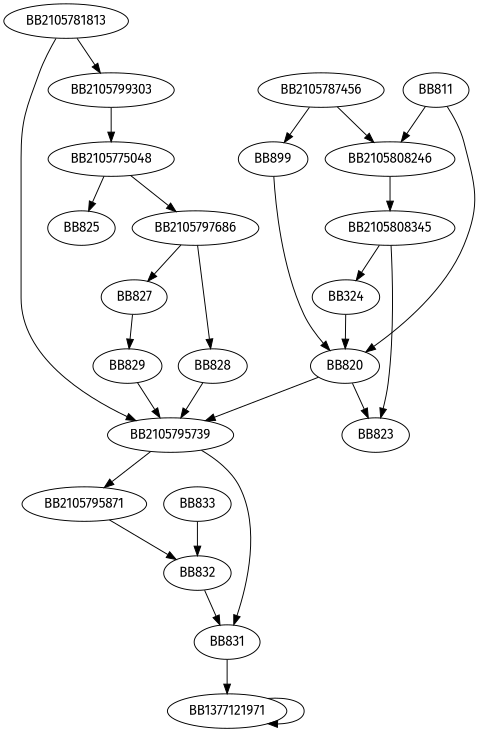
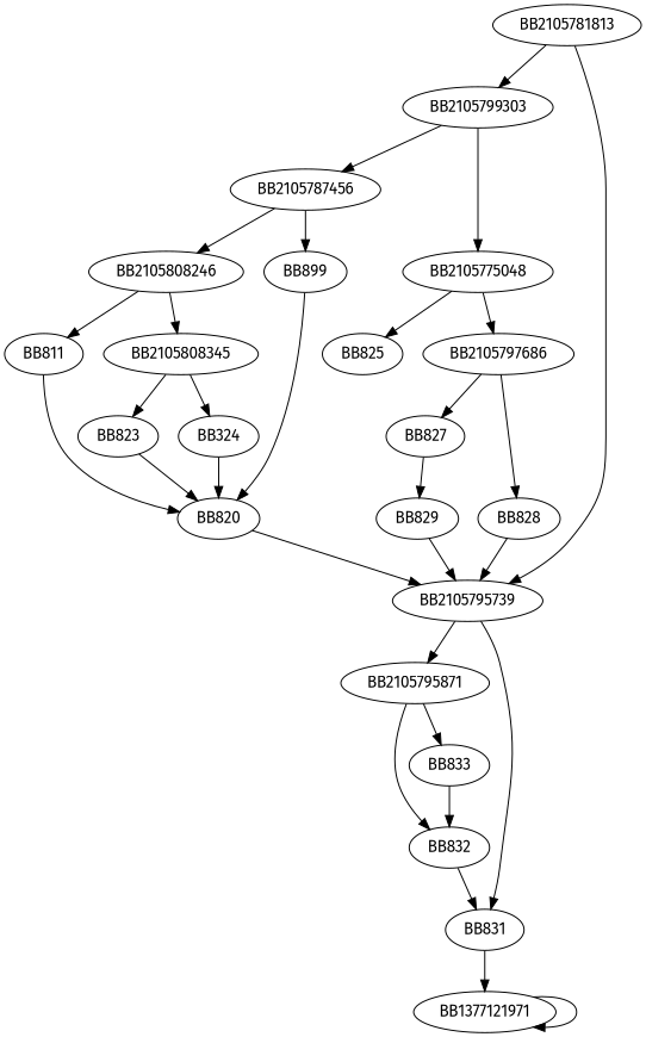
  digraph {
    fontname="Fira Sans"
    node [fontname="Fira Sans"]
    edge [fontname="Fira Sans"]
    BB2105781813
    BB2105799303
    BB2105795739
    BB2105787456
    BB2105775048
    BB2105795871
    BB831
    BB2105808246
    n9 [label=BB899]
    BB825
    BB2105797686
    BB832
    BB833
    BB1377121971
    n15 [label=BB811]
    BB2105808345
    BB820
    BB827
    BB828
    BB823
    n21 [label=BB324]
    BB829
    BB2105781813 -> BB2105799303
    BB2105781813 -> BB2105795739
+   BB2105799303 -> BB2105787456
    BB2105799303 -> BB2105775048
    BB2105795739 -> BB2105795871
    BB2105795739 -> BB831
    BB2105787456 -> BB2105808246
    BB2105787456 -> n9
    BB2105775048 -> BB825
    BB2105775048 -> BB2105797686
    BB2105795871 -> BB832
+   BB2105795871 -> BB833
    BB831 -> BB1377121971
-   n15 -> BB2105808246
+   BB2105808246 -> n15
    BB2105808246 -> BB2105808345
    n9 -> BB820
    BB2105797686 -> BB827
    BB2105797686 -> BB828
    BB832 -> BB831
    BB833 -> BB832
    BB1377121971 -> BB1377121971
    n15 -> BB820
    BB2105808345 -> BB823
    BB2105808345 -> n21
    BB820 -> BB2105795739
    BB827 -> BB829
    BB828 -> BB2105795739
-   BB820 -> BB823
+   BB823 -> BB820
    n21 -> BB820
    BB829 -> BB2105795739
  }
